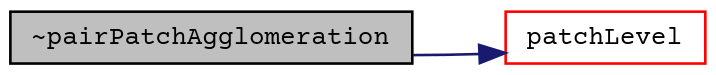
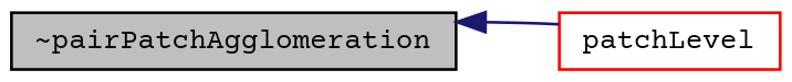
  digraph {
    rankdir=LR
    fontname="Courier Prime"
    node [fontname="Courier Prime" fontsize=10 shape=record]
    n1 [color=black fillcolor=grey75 fontcolor=black height=0.2 label="~pairPatchAgglomeration" style=filled width=0.4]
    n2 [color=red height=0.2 label=patchLevel width=0.4]
-   n1 -> n2 [color=midnightblue fontname="Courier Prime" fontsize=10 labelfontname=Helvetica labelfontsize=10 style=solid]
+   n2 -> n1 [color=midnightblue fontname="Courier Prime" fontsize=10 labelfontname=Helvetica labelfontsize=10 style=solid]
  }
